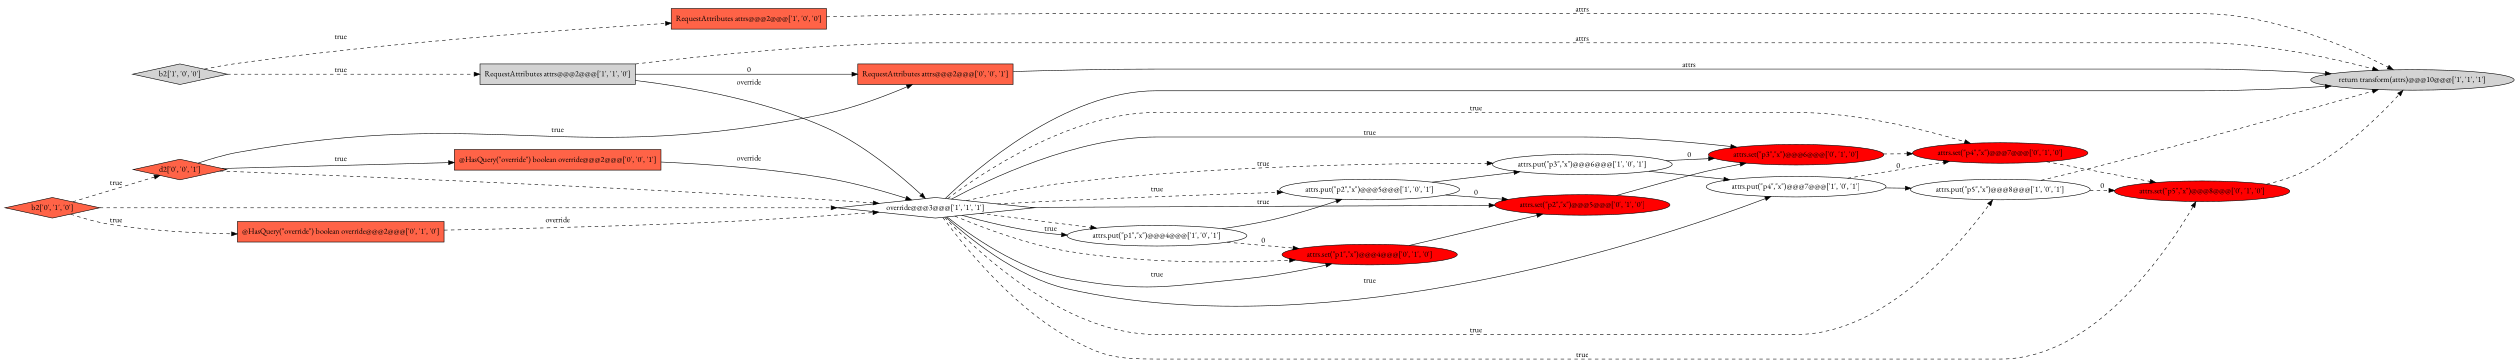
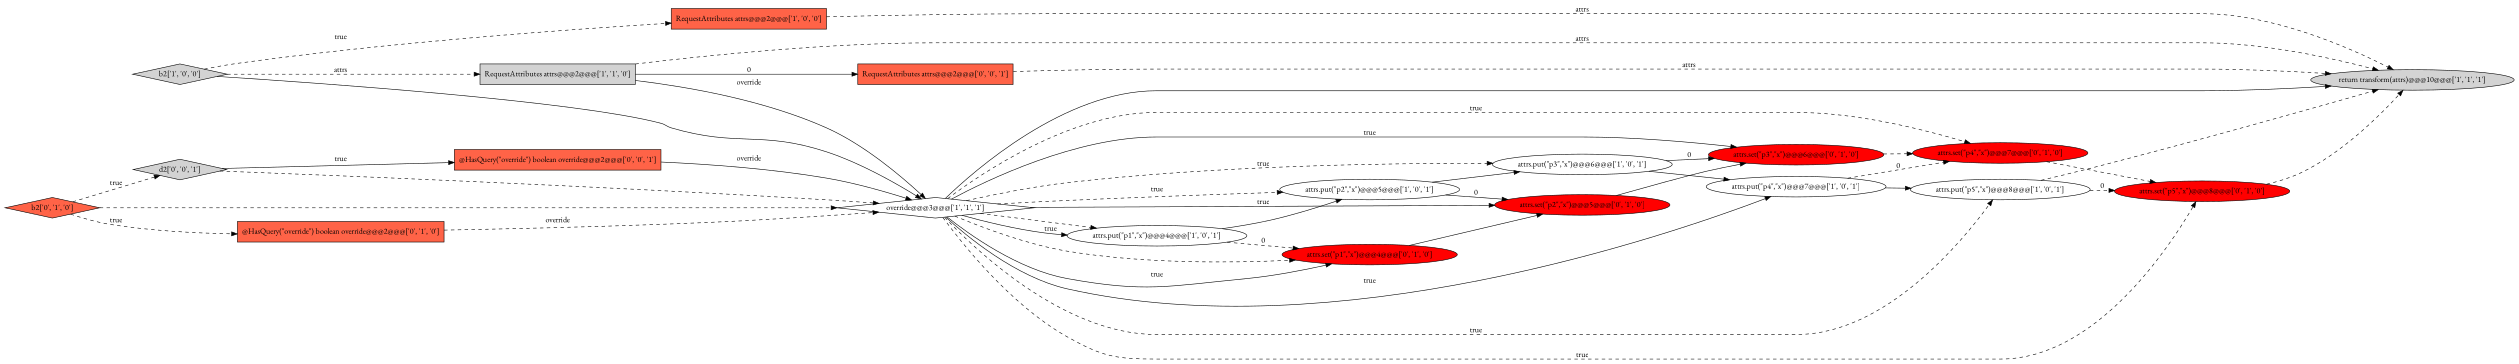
  digraph {
    fontname="EB Garamond"
    rankdir=LR
    node [fillcolor=white fontname="EB Garamond" shape=ellipse style=filled]
    edge [fontname="EB Garamond" style=dashed]
    n1 [fillcolor=lightgray label="b2['1', '0', '0']" shape=diamond]
    n2 [fillcolor=lightgray label="RequestAttributes attrs@@@2@@@['1', '1', '0']" shape=box]
    n3 [label="override@@@3@@@['1', '1', '1']" shape=diamond]
    n4 [fillcolor=tomato label="RequestAttributes attrs@@@2@@@['1', '0', '0']" shape=box]
    n5 [fillcolor=lightgray label="return transform(attrs)@@@10@@@['1', '1', '1']"]
    n6 [fillcolor=tomato label="RequestAttributes attrs@@@2@@@['0', '0', '1']" shape=box]
    n7 [label="attrs.put(\"p4\",\"x\")@@@7@@@['1', '0', '1']"]
    n8 [fillcolor=red label="attrs.set(\"p4\",\"x\")@@@7@@@['0', '1', '0']"]
    n9 [label="attrs.put(\"p5\",\"x\")@@@8@@@['1', '0', '1']"]
    n10 [fillcolor=red label="attrs.set(\"p5\",\"x\")@@@8@@@['0', '1', '0']"]
    n11 [fillcolor=red label="attrs.set(\"p3\",\"x\")@@@6@@@['0', '1', '0']"]
    n12 [label="attrs.put(\"p1\",\"x\")@@@4@@@['1', '0', '1']"]
    n13 [label="attrs.put(\"p2\",\"x\")@@@5@@@['1', '0', '1']"]
    n14 [fillcolor=red label="attrs.set(\"p1\",\"x\")@@@4@@@['0', '1', '0']"]
    n15 [fillcolor=red label="attrs.set(\"p2\",\"x\")@@@5@@@['0', '1', '0']"]
    n16 [label="attrs.put(\"p3\",\"x\")@@@6@@@['1', '0', '1']"]
    n17 [fillcolor=tomato label="@HasQuery(\"override\") boolean override@@@2@@@['0', '0', '1']" shape=box]
    n18 [fillcolor=tomato label="b2['0', '1', '0']" shape=diamond]
    n19 [fillcolor=tomato label="@HasQuery(\"override\") boolean override@@@2@@@['0', '1', '0']" shape=box]
-   n20 [fillcolor=tomato label="d2['0', '0', '1']" shape=diamond]
-   n1 -> n2 [label=true]
+   n20 [fillcolor=lightgray label="d2['0', '0', '1']" shape=diamond]
+   n1 -> n2 [label=attrs]
+   n1 -> n3 [style=solid]
    n1 -> n4 [label=true]
    n2 -> n3 [label=override style=solid]
    n2 -> n5 [label=attrs]
    n2 -> n6 [label=0 style=solid]
    n3 -> n5 [style=solid]
    n3 -> n7 [label=true style=solid]
    n3 -> n8 [label=true]
    n3 -> n9 [label=true]
    n3 -> n10 [label=true]
    n3 -> n11 [label=true style=solid]
    n3 -> n12
    n3 -> n12 [label=true style=solid]
    n3 -> n13 [label=true]
    n3 -> n14 [label=true style=solid]
    n3 -> n14
    n3 -> n15 [label=true style=solid]
    n3 -> n16 [label=true]
    n4 -> n5 [label=attrs]
-   n6 -> n5 [label=attrs style=solid]
+   n6 -> n5 [label=attrs]
    n7 -> n8 [label=0]
    n7 -> n9 [style=solid]
    n8 -> n10
    n9 -> n5
    n9 -> n10 [label=0]
    n10 -> n5
    n11 -> n8
    n12 -> n13 [style=solid]
    n12 -> n14 [label=0]
    n13 -> n15 [label=0 style=solid]
    n13 -> n16 [style=solid]
    n14 -> n15 [style=solid]
    n15 -> n11 [style=solid]
    n16 -> n7 [style=solid]
    n16 -> n11 [label=0 style=solid]
    n17 -> n3 [label=override style=solid]
    n18 -> n3
    n18 -> n19 [label=true]
    n18 -> n20 [label=true]
    n19 -> n3 [label=override]
    n20 -> n3
-   n20 -> n6 [label=true style=solid]
    n20 -> n17 [label=true style=solid]
  }
